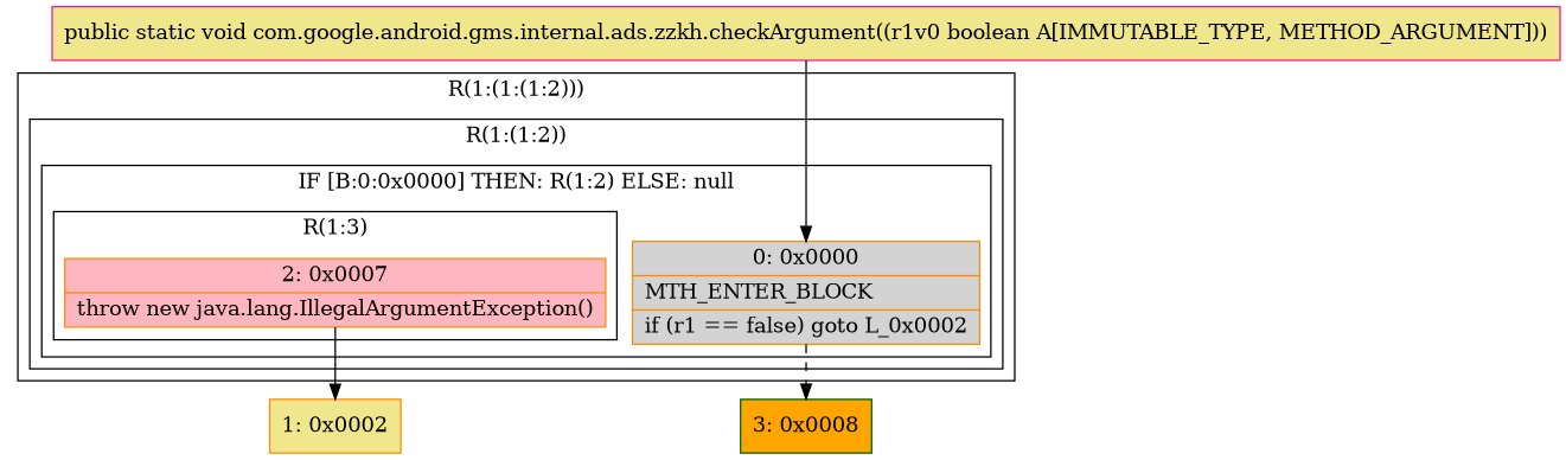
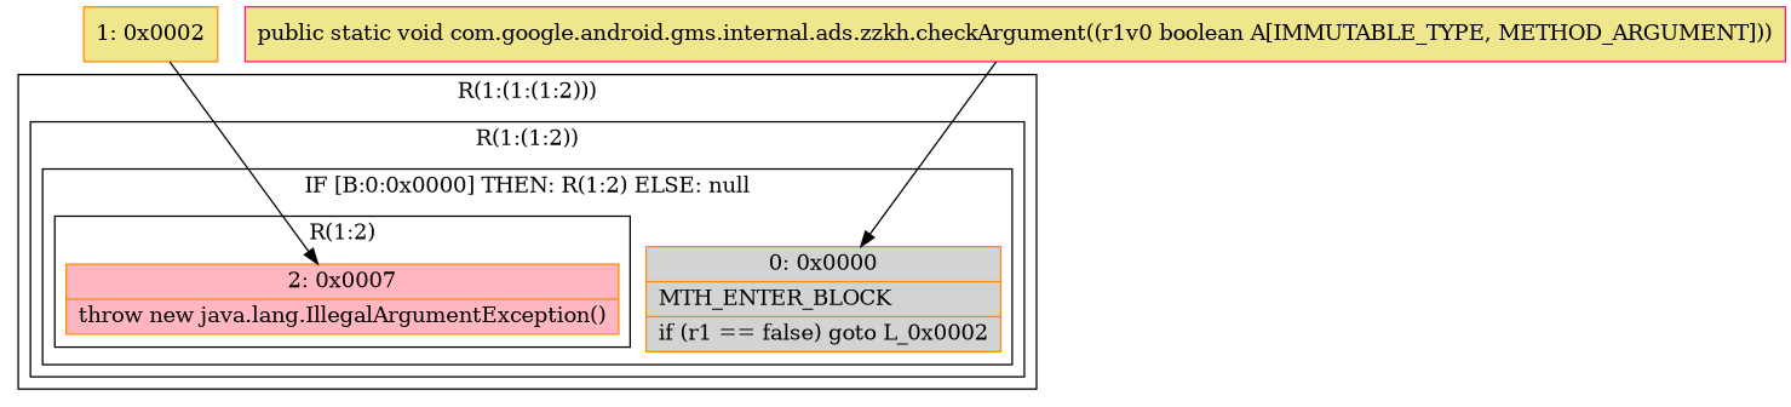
  digraph {
    node [color=darkorange fillcolor=khaki shape=record style=filled]
    n1 [fillcolor=lightpink label="{2\:\ 0x0007|throw new java.lang.IllegalArgumentException()\l}"]
    n2 [fillcolor=lightgrey label="{0\:\ 0x0000|MTH_ENTER_BLOCK\l|if (r1 == false) goto L_0x0002\l}"]
-   n3 [color=darkgreen fillcolor=orange label="{3\:\ 0x0008}"]
    n4 [label="{1\:\ 0x0002}"]
    n5 [color=deeppink label="{public static void com.google.android.gms.internal.ads.zzkh.checkArgument((r1v0 boolean A[IMMUTABLE_TYPE, METHOD_ARGUMENT])) }"]
    subgraph cluster_1 {
      label="R(1:(1:(1:2)))"
      subgraph cluster_2 {
        label="R(1:(1:2))"
        subgraph cluster_3 {
          label="IF [B:0:0x0000] THEN: R(1:2) ELSE: null"
          n2
          subgraph cluster_4 {
-           label="R(1:3)"
+           label="R(1:2)"
            n1
          }
        }
      }
    }
-   n2 -> n3 [style=dashed]
-   n1 -> n4
+   n4 -> n1
    n5 -> n2
  }
